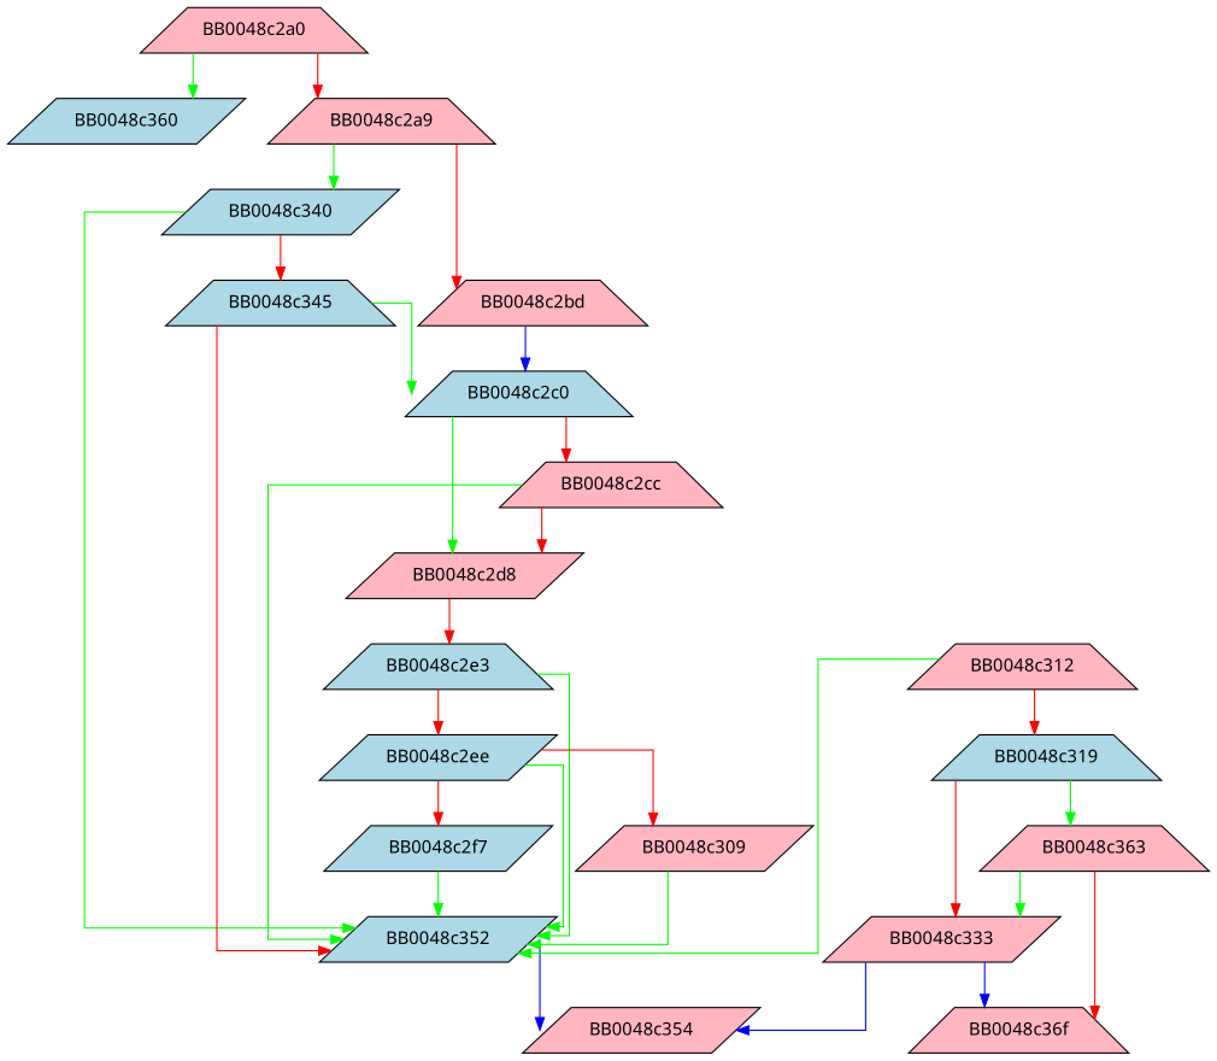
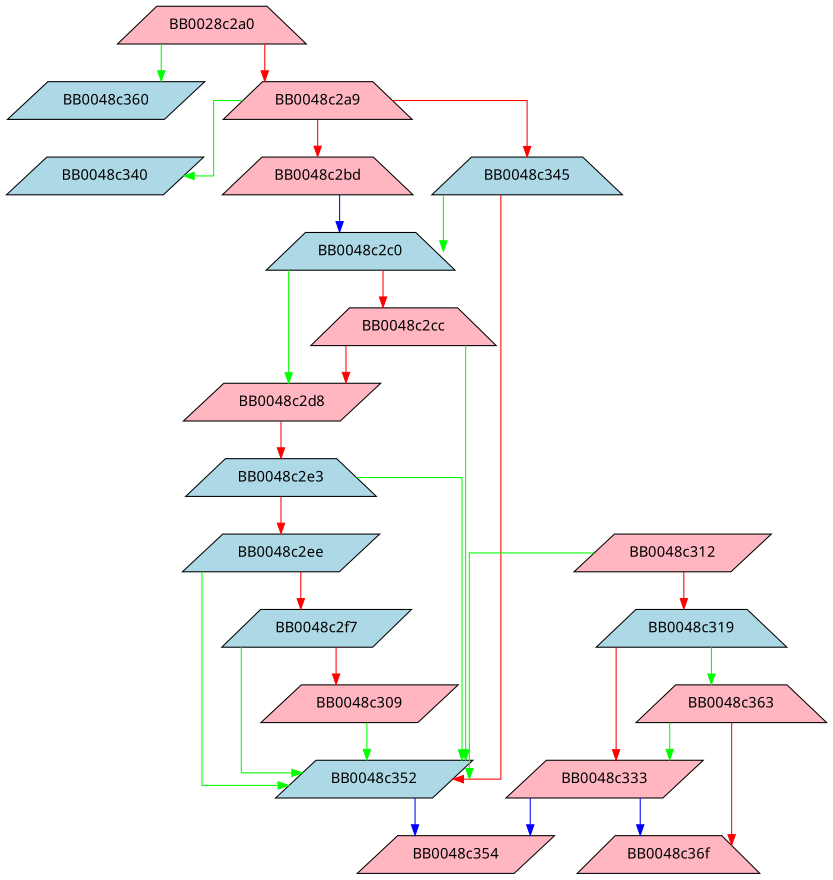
  digraph {
    fontname="Noto Sans"
    splines=ortho
    node [fillcolor=lightpink fontname="Noto Sans" shape=parallelogram style=filled]
    edge [color=green fontname="Noto Sans"]
    BB0048c360 [fillcolor=lightblue]
-   BB0048c2a0 [shape=trapezium]
+   BB0048c2a0 [shape=trapezium label=BB0028c2a0]
    BB0048c2a9 [shape=trapezium]
    BB0048c340 [fillcolor=lightblue]
    BB0048c2bd [shape=trapezium]
    BB0048c352 [fillcolor=lightblue]
    BB0048c345 [fillcolor=lightblue shape=trapezium]
    BB0048c2c0 [fillcolor=lightblue shape=trapezium]
    BB0048c354
    BB0048c2d8
    BB0048c2cc [shape=trapezium]
    BB0048c2e3 [fillcolor=lightblue shape=trapezium]
    BB0048c2ee [fillcolor=lightblue]
    BB0048c2f7 [fillcolor=lightblue]
    BB0048c309
-   BB0048c312 [shape=trapezium]
+   BB0048c312
    BB0048c319 [fillcolor=lightblue shape=trapezium]
    BB0048c363 [shape=trapezium]
    BB0048c333
    BB0048c36f [shape=trapezium]
    BB0048c2a0 -> BB0048c360
    BB0048c2a0 -> BB0048c2a9 [color=red]
    BB0048c2a9 -> BB0048c340
    BB0048c2a9 -> BB0048c2bd [color=red]
-   BB0048c340 -> BB0048c352
-   BB0048c340 -> BB0048c345 [color=red]
+   BB0048c2a9 -> BB0048c345 [color=red]
    BB0048c2bd -> BB0048c2c0 [color=blue]
    BB0048c352 -> BB0048c354 [color=blue]
    BB0048c345 -> BB0048c352 [color=red]
    BB0048c345 -> BB0048c2c0
    BB0048c2c0 -> BB0048c2d8
    BB0048c2c0 -> BB0048c2cc [color=red]
    BB0048c2d8 -> BB0048c2e3 [color=red]
    BB0048c2cc -> BB0048c352
    BB0048c2cc -> BB0048c2d8 [color=red]
    BB0048c2e3 -> BB0048c352
    BB0048c2e3 -> BB0048c2ee [color=red]
    BB0048c2ee -> BB0048c352
    BB0048c2ee -> BB0048c2f7 [color=red]
    BB0048c2f7 -> BB0048c352
-   BB0048c2ee -> BB0048c309 [color=red]
+   BB0048c2f7 -> BB0048c309 [color=red]
    BB0048c309 -> BB0048c352
    BB0048c312 -> BB0048c352
    BB0048c312 -> BB0048c319 [color=red]
    BB0048c319 -> BB0048c363
    BB0048c319 -> BB0048c333 [color=red]
    BB0048c363 -> BB0048c333
    BB0048c363 -> BB0048c36f [color=red]
    BB0048c333 -> BB0048c354 [color=blue]
    BB0048c333 -> BB0048c36f [color=blue]
  }
